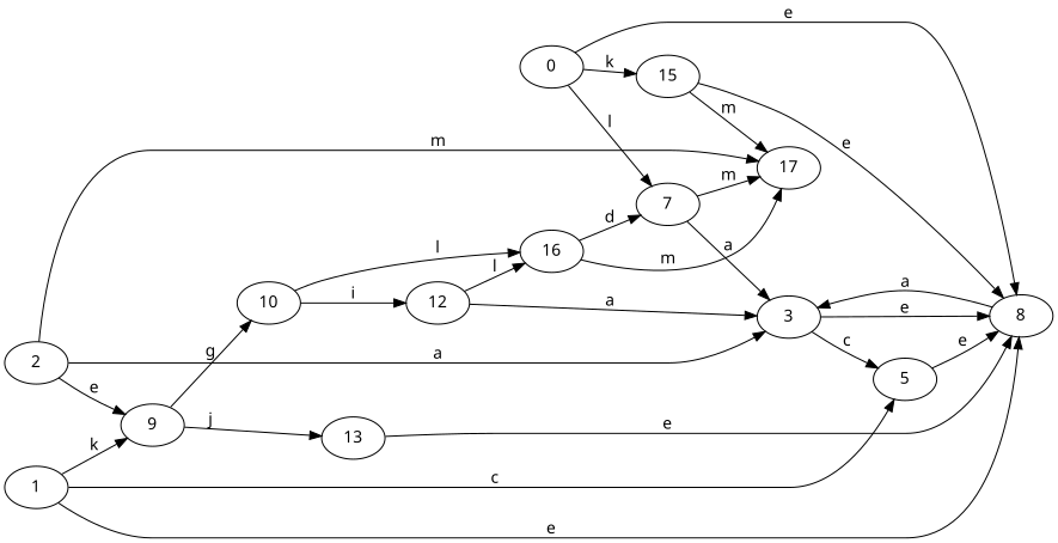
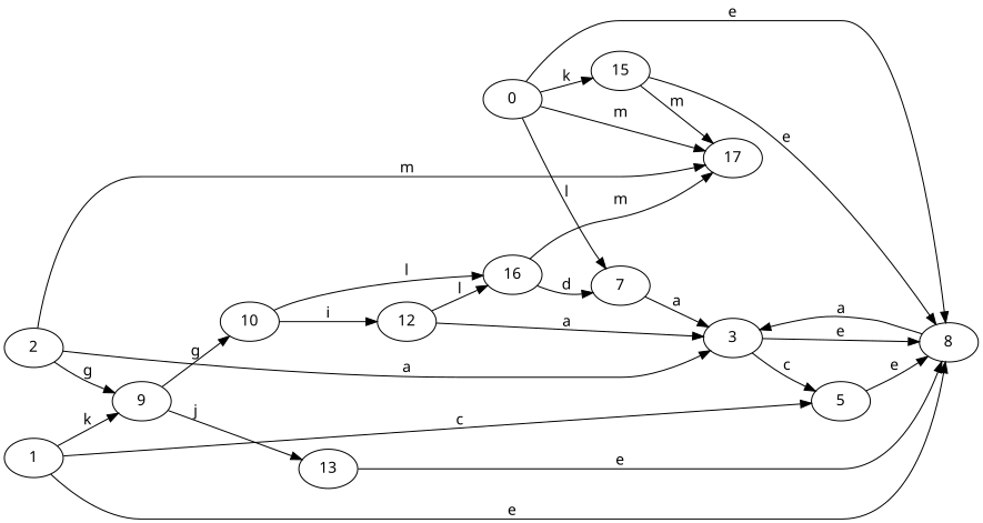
  strict digraph {
    fontname="Noto Sans"
    rankdir=LR
    node [fontname="Noto Sans"]
    edge [fontname="Noto Sans"]
    2
    3
    9
    17
    5
    8
    10
    13
    0
    15
    7
    16
    1
    12
    2 -> 3 [label=a]
-   2 -> 9 [label=e]
+   2 -> 9 [label=g]
    2 -> 17 [label=m]
    3 -> 5 [label=c]
    3 -> 8 [label=e]
    9 -> 10 [label=g]
    9 -> 13 [label=j]
    5 -> 8 [label=e]
    8 -> 3 [label=a]
    10 -> 16 [label=l]
    10 -> 12 [label=i]
    13 -> 8 [label=e]
    0 -> 8 [label=e]
    0 -> 15 [label=k]
    0 -> 7 [label=l]
    15 -> 17 [label=m]
    15 -> 8 [label=e]
    7 -> 3 [label=a]
-   7 -> 17 [label=m]
+   0 -> 17 [label=m]
    16 -> 17 [label=m]
    16 -> 7 [label=d]
    1 -> 9 [label=k]
    1 -> 5 [label=c]
    1 -> 8 [label=e]
    12 -> 3 [label=a]
    12 -> 16 [label=l]
  }
